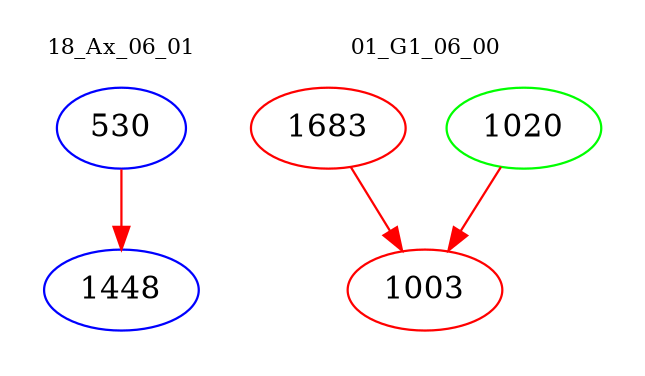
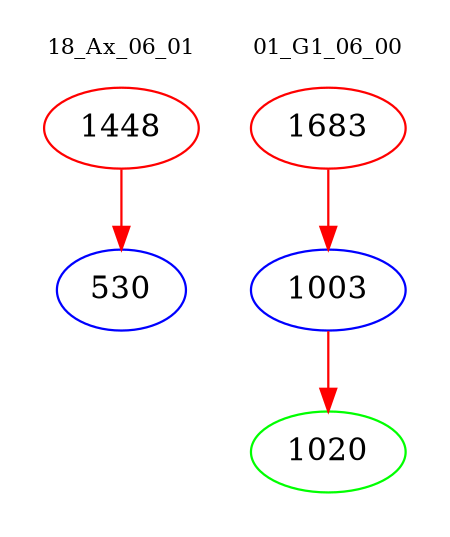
  digraph {
    node [color=blue]
    edge [color=red]
    n1 [label=530]
-   n2 [label=1448]
+   n2 [color=red label=1448]
    n3 [color=green label=1020]
-   n4 [color=red label=1003]
+   n4 [label=1003]
    n5 [color=red label=1683]
    subgraph cluster_1 {
      color=white
      fontsize=10
      label="18_Ax_06_01"
      n1
      n2
    }
    subgraph cluster_2 {
      color=white
      fontsize=10
      label="01_G1_06_00"
      n3
      n4
      n5
    }
-   n1 -> n2
-   n3 -> n4
+   n2 -> n1
+   n4 -> n3
    n5 -> n4
  }
